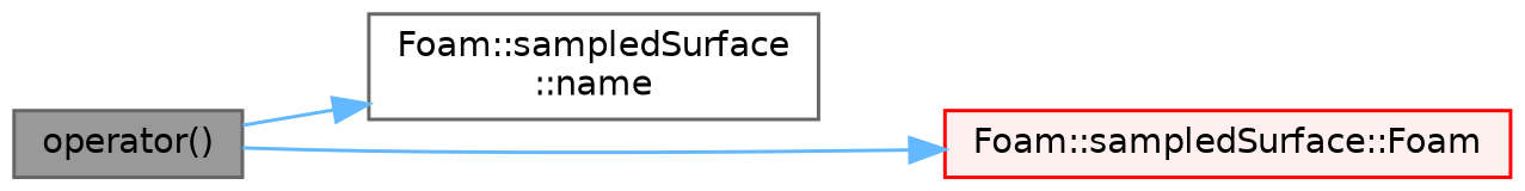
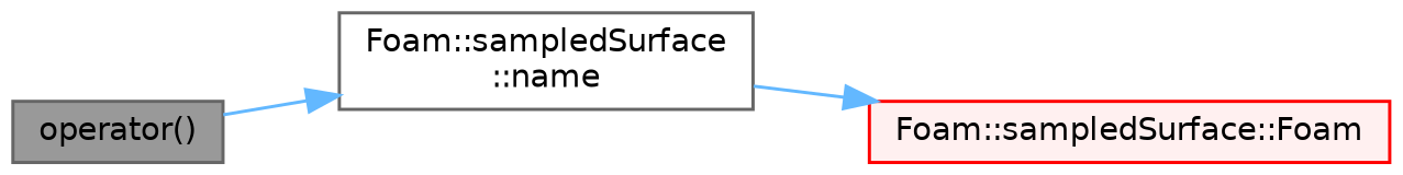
  digraph {
    rankdir=LR
    node [fontname=Helvetica fontsize=10 shape=box style=filled]
    edge [color=steelblue1 fontname=Helvetica fontsize=10 labelfontname=Helvetica labelfontsize=10 style=solid]
    n1 [color=gray40 fillcolor=grey60 fontcolor=black height=0.2 label="operator()" width=0.4]
    n2 [color=grey40 fillcolor=white height=0.2 label="Foam::sampledSurface\l::name" width=0.4]
    n3 [color=red fillcolor="#FFF0F0" height=0.2 label="Foam::sampledSurface::Foam" width=0.4]
    n1 -> n2
-   n1 -> n3
+   n2 -> n3
  }
